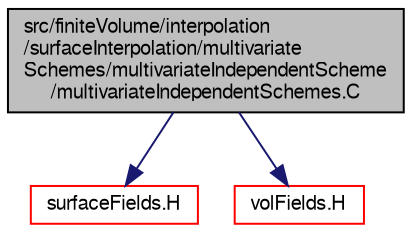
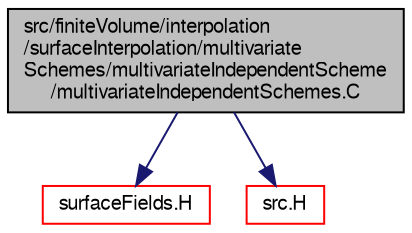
  digraph {
    node [color=red fontname=FreeSans fontsize=10 shape=record]
    edge [color=midnightblue fontname=FreeSans fontsize=10 labelfontname=FreeSans labelfontsize=10 style=solid]
    n1 [color=black fillcolor=grey75 fontcolor=black height=0.2 label="src/finiteVolume/interpolation\l/surfaceInterpolation/multivariate\lSchemes/multivariateIndependentScheme\l/multivariateIndependentSchemes.C" style=filled width=0.4]
    n2 [height=0.2 label="surfaceFields.H" width=0.4]
-   n3 [height=0.2 label="volFields.H" width=0.4]
+   n3 [height=0.2 label="src.H" width=0.4]
    n1 -> n2
    n1 -> n3
  }
